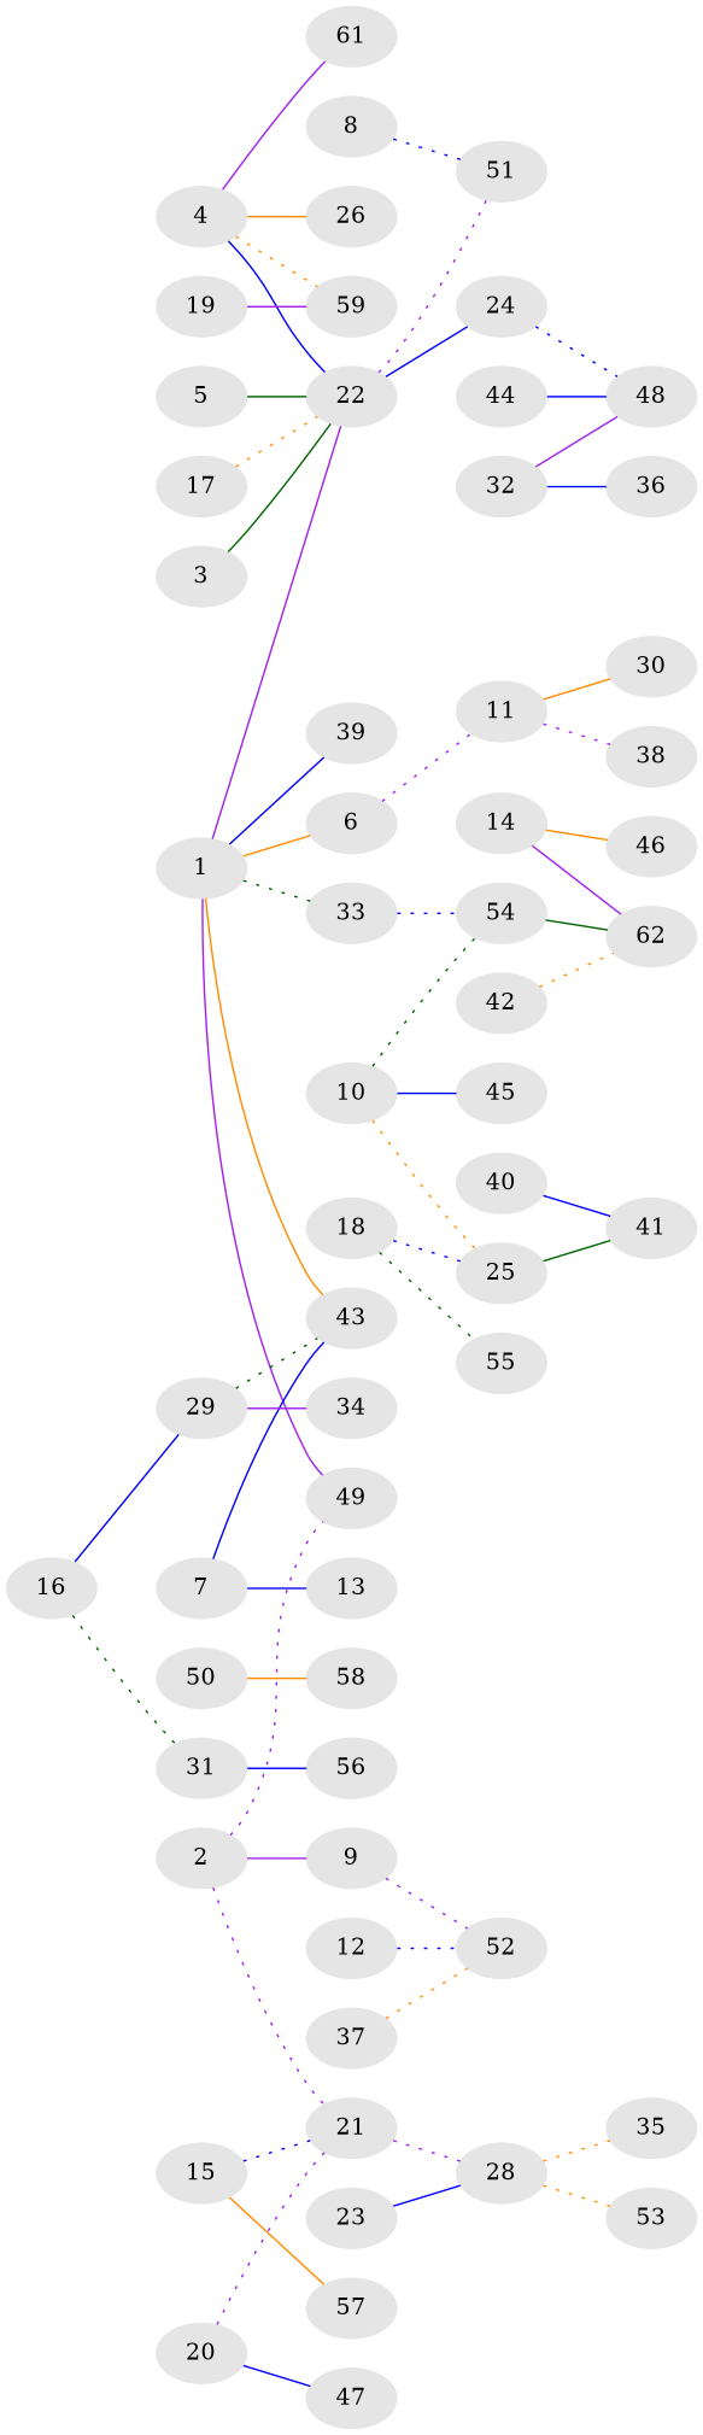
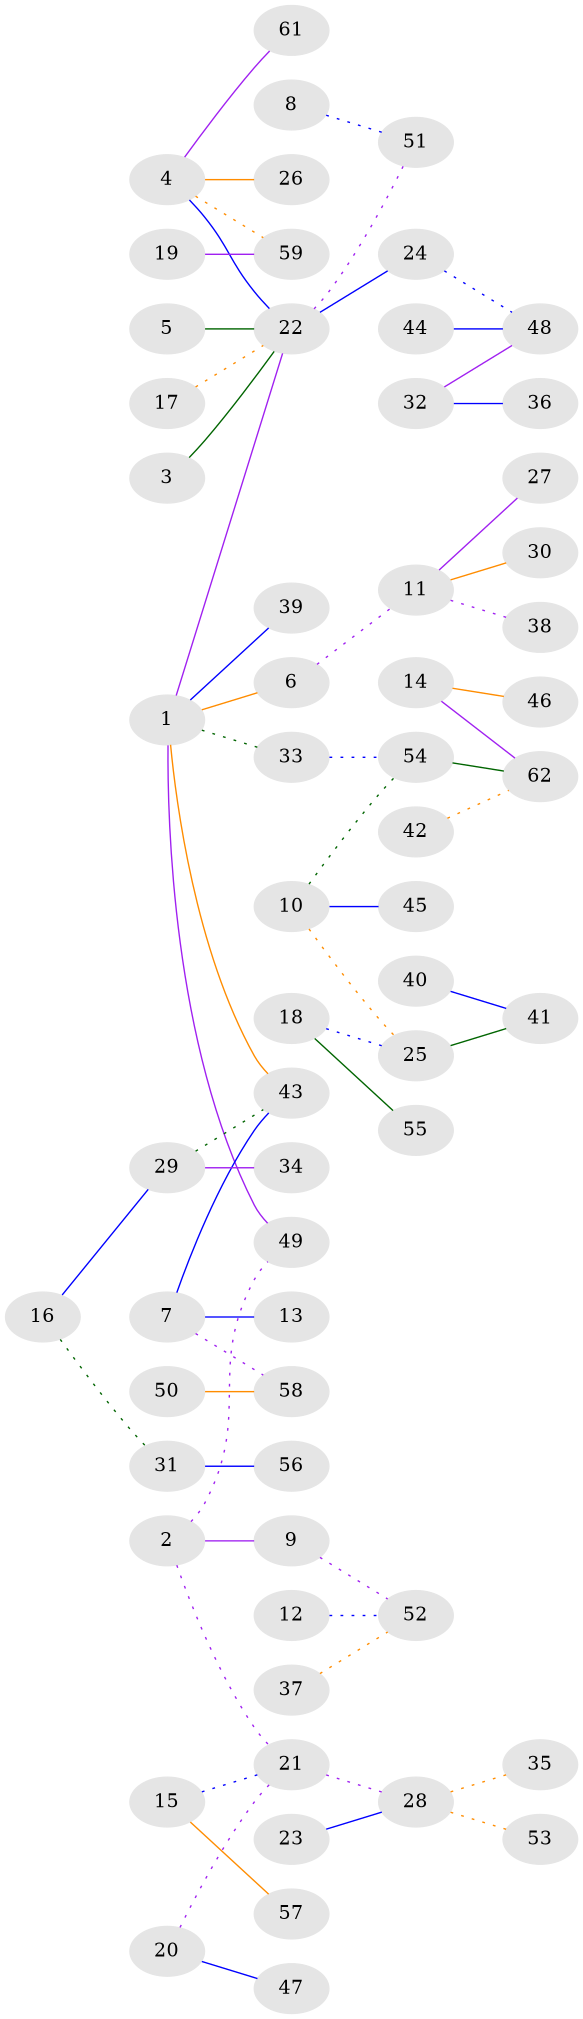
  graph {
    rankdir=LR
    node [color=gray90 style=filled]
    edge [color=blue style=solid weight=1.0]
    1
    6
    22
    33
    39
    43
    49
    11
    51
    24
    54
    2
    9
    21
    52
    28
    3
    4
    26
    59
    61
    5
+   27
    30
    38
    7
    13
    58
    8
    10
    25
    45
    41
    62
    12
    14
    46
    15
    57
    16
    29
    31
    34
    56
    17
    18
    55
    19
    20
    47
    35
    53
    48
    23
    32
    36
    37
    40
    42
    44
    50
    1 -- 6 [color=darkorange]
    1 -- 22 [color=purple]
    1 -- 33 [color=darkgreen style=dotted]
    1 -- 39
    1 -- 43 [color=darkorange]
    1 -- 49 [color=purple]
    6 -- 11 [color=purple style=dotted]
    22 -- 51 [color=purple style=dotted]
    22 -- 24
    33 -- 54 [style=dotted]
+   11 -- 27 [color=purple]
    11 -- 30 [color=darkorange]
    11 -- 38 [color=purple style=dotted]
    24 -- 48 [style=dotted]
    54 -- 62 [color=darkgreen]
    2 -- 49 [color=purple style=dotted]
    2 -- 9 [color=purple]
    2 -- 21 [color=purple style=dotted]
    9 -- 52 [color=purple style=dotted]
    21 -- 28 [color=purple style=dotted]
    28 -- 35 [color=darkorange style=dotted]
    28 -- 53 [color=darkorange style=dotted]
    3 -- 22 [color=darkgreen]
    4 -- 22
    4 -- 26 [color=darkorange]
    4 -- 59 [color=darkorange style=dotted]
    4 -- 61 [color=purple]
    5 -- 22 [color=darkgreen]
    7 -- 43
    7 -- 13
+   7 -- 58 [color=purple style=dotted]
    8 -- 51 [style=dotted]
    10 -- 54 [color=darkgreen style=dotted]
    10 -- 25 [color=darkorange style=dotted]
    10 -- 45
    25 -- 41 [color=darkgreen]
    12 -- 52 [style=dotted]
    14 -- 62 [color=purple]
    14 -- 46 [color=darkorange]
    15 -- 21 [style=dotted]
    15 -- 57 [color=darkorange]
    16 -- 29
    16 -- 31 [color=darkgreen style=dotted]
    29 -- 43 [color=darkgreen style=dotted]
    29 -- 34 [color=purple]
    31 -- 56
    17 -- 22 [color=darkorange style=dotted]
    18 -- 25 [style=dotted]
-   18 -- 55 [color=darkgreen style=dotted]
+   18 -- 55 [color=darkgreen]
    19 -- 59 [color=purple]
    20 -- 21 [color=purple style=dotted]
    20 -- 47
    23 -- 28
    32 -- 48 [color=purple]
    32 -- 36
    37 -- 52 [color=darkorange style=dotted]
    40 -- 41
    42 -- 62 [color=darkorange style=dotted]
    44 -- 48
    50 -- 58 [color=darkorange]
  }
